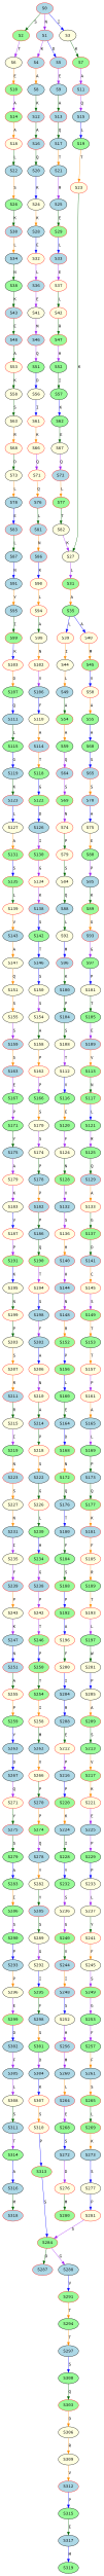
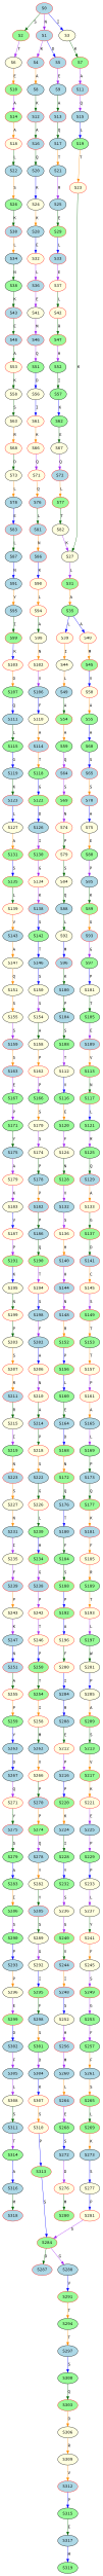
  strict digraph {
    fontname="Source Code Pro"
    node [color=black fillcolor=lightblue fontname="Source Code Pro" style=filled]
    edge [color=darkgreen fontname="Source Code Pro"]
    S0 [color=red]
    S1 [color=red]
    S2 [color=red fillcolor=palegreen]
    S3 [fillcolor=lightyellow]
    S4 [color=red]
    S5 [color=red]
    S6 [fillcolor=lightyellow]
    S7 [color=red fillcolor=palegreen]
    S8
    S9
    S10 [color=red fillcolor=palegreen]
    S11 [color=red]
    S12 [color=red]
    S13 [color=red]
    S14 [color=red fillcolor=palegreen]
    S15
    S16 [color=red]
    S17
    S18 [color=red fillcolor=lightyellow]
    S19 [fillcolor=palegreen]
    S20
    S21
    S22
    S23 [color=red fillcolor=lightyellow]
    S24 [fillcolor=lightyellow]
    S25
    S26 [fillcolor=palegreen]
    S27 [fillcolor=lightyellow]
    S28
    S29 [color=red fillcolor=palegreen]
    S30 [color=red]
    S31 [color=red fillcolor=palegreen]
    S32 [color=red fillcolor=lightyellow]
    S33 [color=red]
    S34
    S35 [fillcolor=palegreen]
    S36 [color=red]
    S37 [color=red fillcolor=lightyellow]
    S38 [fillcolor=palegreen]
    S39 [color=red fillcolor=lightyellow]
    S40 [color=red fillcolor=lightyellow]
    S41 [fillcolor=lightyellow]
    S42 [color=red fillcolor=lightyellow]
    S43 [color=red]
    S44 [fillcolor=lightyellow]
    S45 [color=red fillcolor=palegreen]
    S46 [color=red]
    S47 [color=red fillcolor=palegreen]
    S48 [color=red]
    S49
    S50 [color=red fillcolor=lightyellow]
    S51 [fillcolor=palegreen]
    S52 [fillcolor=palegreen]
    S53 [color=red fillcolor=lightyellow]
    S54 [color=red fillcolor=palegreen]
    S55 [fillcolor=palegreen]
    S56 [fillcolor=lightyellow]
    S57 [fillcolor=palegreen]
    S58 [fillcolor=lightyellow]
    S59 [fillcolor=palegreen]
    S60 [fillcolor=palegreen]
    S61 [color=red fillcolor=lightyellow]
    S62 [fillcolor=palegreen]
    S63 [fillcolor=lightyellow]
    S64 [color=red]
    S65 [color=red]
    S66 [color=red fillcolor=lightyellow]
    S67 [fillcolor=lightyellow]
    S68 [color=red fillcolor=lightyellow]
    S69 [color=red fillcolor=palegreen]
    S70 [color=red]
    S71 [color=red fillcolor=lightyellow]
    S72 [color=red]
    S73 [fillcolor=lightyellow]
    S74 [color=red fillcolor=lightyellow]
    S75 [fillcolor=lightyellow]
    S76 [color=red]
    S77 [color=red fillcolor=palegreen]
    S78
    S79 [color=red fillcolor=lightyellow]
    S80 [fillcolor=palegreen]
    S81 [color=red]
    S82 [fillcolor=lightyellow]
    S83 [color=red]
    S84 [fillcolor=lightyellow]
    S85
    S86 [color=red]
    S87
    S88
    S89 [color=red fillcolor=palegreen]
    S90 [color=red fillcolor=lightyellow]
    S91
    S92 [fillcolor=lightyellow]
    S93 [color=red]
    S94 [color=red fillcolor=lightyellow]
    S95
    S96 [color=red]
    S97 [fillcolor=palegreen]
    S98 [fillcolor=lightyellow]
    S99 [color=red fillcolor=palegreen]
    S100
    S101 [fillcolor=lightyellow]
    S102 [color=red fillcolor=lightyellow]
    S103 [color=red fillcolor=lightyellow]
    S104
    S105 [fillcolor=palegreen]
    S106
    S107 [fillcolor=palegreen]
-   S108 [fillcolor=lightyellow]
+   S108 [fillcolor=palegreen]
    S109 [color=red]
    S110 [fillcolor=lightyellow]
    S111
    S112 [fillcolor=lightyellow]
    S113 [color=red fillcolor=palegreen]
    S114 [color=red]
    S115 [fillcolor=palegreen]
    S116 [fillcolor=palegreen]
    S117 [color=red fillcolor=palegreen]
    S118 [fillcolor=palegreen]
    S119
    S120 [fillcolor=palegreen]
    S121 [fillcolor=palegreen]
    S122 [color=red fillcolor=palegreen]
    S123 [color=red]
    S124 [fillcolor=lightyellow]
    S125 [fillcolor=palegreen]
    S126
    S127 [fillcolor=lightyellow]
    S128 [color=red fillcolor=palegreen]
    S129 [color=red]
    S130 [color=red fillcolor=palegreen]
    S131 [color=red fillcolor=palegreen]
    S132
    S133 [color=red fillcolor=lightyellow]
    S134 [color=red fillcolor=lightyellow]
    S135 [color=red fillcolor=palegreen]
    S136 [color=red fillcolor=lightyellow]
    S137 [color=red fillcolor=palegreen]
    S138 [color=red]
    S139 [color=red fillcolor=lightyellow]
    S140 [color=red]
    S141 [color=red]
    S142 [fillcolor=palegreen]
    S143
    S144 [color=red]
    S145 [color=red fillcolor=lightyellow]
    S146
    S147 [fillcolor=lightyellow]
    S148 [color=red]
    S149 [color=red fillcolor=palegreen]
    S150 [fillcolor=lightyellow]
    S151 [fillcolor=lightyellow]
    S152 [color=red fillcolor=palegreen]
    S153 [fillcolor=palegreen]
    S154 [fillcolor=lightyellow]
    S155 [fillcolor=lightyellow]
    S156 [color=red fillcolor=palegreen]
    S157 [color=red fillcolor=lightyellow]
    S158 [fillcolor=lightyellow]
    S159 [color=red]
    S160 [fillcolor=palegreen]
    S161 [color=red fillcolor=lightyellow]
    S162 [color=red fillcolor=lightyellow]
    S163 [color=red]
    S164
    S165
    S166 [fillcolor=palegreen]
    S167 [fillcolor=palegreen]
    S168 [color=red fillcolor=palegreen]
    S169 [fillcolor=palegreen]
    S170 [fillcolor=lightyellow]
    S171 [fillcolor=palegreen]
    S172 [color=red fillcolor=palegreen]
    S173
    S174 [fillcolor=lightyellow]
    S175
    S176
    S177 [color=red fillcolor=palegreen]
    S178
    S179 [color=red fillcolor=lightyellow]
    S180
    S181 [color=red]
    S182 [color=red]
    S183 [fillcolor=lightyellow]
    S184 [fillcolor=palegreen]
    S185 [color=red fillcolor=lightyellow]
    S186
    S187 [color=red fillcolor=lightyellow]
    S188 [color=red fillcolor=palegreen]
    S189 [fillcolor=palegreen]
    S190 [color=red fillcolor=palegreen]
    S191 [color=red fillcolor=palegreen]
    S192 [color=red fillcolor=palegreen]
    S193 [color=red fillcolor=lightyellow]
    S194 [color=red fillcolor=lightyellow]
    S195 [fillcolor=lightyellow]
    S196 [color=red fillcolor=lightyellow]
    S197 [fillcolor=palegreen]
    S198
    S199 [color=red fillcolor=lightyellow]
    S200 [color=red fillcolor=lightyellow]
    S201 [fillcolor=lightyellow]
    S202
    S203 [fillcolor=lightyellow]
    S204
    S205 [fillcolor=lightyellow]
    S206 [color=red fillcolor=lightyellow]
    S207 [color=red fillcolor=lightyellow]
    S208
    S209 [color=red fillcolor=palegreen]
    S210 [color=red fillcolor=lightyellow]
    S211 [color=red]
    S212 [color=red fillcolor=lightyellow]
    S213 [fillcolor=palegreen]
    S214 [color=red]
    S215 [fillcolor=lightyellow]
    S216
    S217 [color=red fillcolor=palegreen]
    S218 [color=red fillcolor=lightyellow]
    S219 [fillcolor=palegreen]
    S220 [color=red fillcolor=palegreen]
    S221 [color=red fillcolor=lightyellow]
    S222
    S223 [color=red]
    S224
    S225
    S226 [color=red fillcolor=lightyellow]
    S227 [fillcolor=lightyellow]
    S228 [fillcolor=palegreen]
    S229 [fillcolor=palegreen]
    S230 [fillcolor=palegreen]
    S231
    S232 [fillcolor=palegreen]
    S233 [fillcolor=lightyellow]
    S234 [color=red fillcolor=palegreen]
    S235 [fillcolor=lightyellow]
    S236 [fillcolor=lightyellow]
    S237 [fillcolor=lightyellow]
    S238 [color=red]
    S239 [color=red]
    S240 [color=red fillcolor=palegreen]
    S241 [color=red fillcolor=lightyellow]
    S242 [color=red fillcolor=lightyellow]
    S243 [fillcolor=lightyellow]
    S244 [color=red]
    S245 [fillcolor=lightyellow]
-   S246 [color=red fillcolor=palegreen]
+   S246 [color=red fillcolor=lightyellow]
    S247
    S248 [color=red]
    S249 [color=red fillcolor=palegreen]
    S250 [color=red fillcolor=palegreen]
    S251 [color=red]
    S252 [fillcolor=lightyellow]
    S253 [fillcolor=palegreen]
    S254 [color=red fillcolor=palegreen]
    S255 [color=red fillcolor=lightyellow]
    S256 [color=red]
    S257 [fillcolor=palegreen]
    S258 [color=red fillcolor=lightyellow]
    S259 [fillcolor=palegreen]
    S260
    S261
    S262
    S263
    S264 [color=red]
    S265 [color=red fillcolor=palegreen]
    S266 [color=red fillcolor=lightyellow]
    S267
    S268 [fillcolor=palegreen]
    S269 [color=red fillcolor=palegreen]
    S270 [color=red]
    S271 [color=red fillcolor=lightyellow]
    S272
    S273
    S274 [color=red fillcolor=palegreen]
    S275 [color=red]
    S276 [color=red fillcolor=lightyellow]
    S277 [fillcolor=lightyellow]
    S278
    S279 [fillcolor=palegreen]
    S280 [color=red fillcolor=palegreen]
    S281 [color=red fillcolor=lightyellow]
    S282 [fillcolor=lightyellow]
    S283 [fillcolor=palegreen]
    S284 [color=red fillcolor=palegreen]
    S285 [color=red]
    S286 [fillcolor=palegreen]
    S287 [color=red]
    S288
    S289 [fillcolor=lightyellow]
    S290 [fillcolor=palegreen]
    S291 [color=red fillcolor=palegreen]
    S292 [fillcolor=lightyellow]
    S293
    S294 [fillcolor=palegreen]
    S295 [color=red fillcolor=palegreen]
    S296 [fillcolor=lightyellow]
    S297
    S298
    S299 [color=red fillcolor=palegreen]
    S300 [fillcolor=palegreen]
    S301 [fillcolor=palegreen]
    S302
    S303 [color=red fillcolor=palegreen]
    S304
    S305
    S306 [fillcolor=lightyellow]
    S307 [color=red fillcolor=lightyellow]
    S308 [fillcolor=lightyellow]
    S309 [fillcolor=lightyellow]
    S310 [color=red fillcolor=lightyellow]
    S311
    S312 [color=red]
    S313 [color=red fillcolor=palegreen]
    S314 [fillcolor=palegreen]
    S315 [fillcolor=palegreen]
    S316
    S317
    S318 [color=red]
    S319 [fillcolor=palegreen]
    S0 -> S1 [color=purple label=N]
    S0 -> S2 [label=S]
    S0 -> S3 [color=blue label=I]
    S1 -> S4 [color=purple label=K]
    S1 -> S5 [color=blue label=D]
    S2 -> S6 [color=purple label=T]
    S3 -> S7 [label=K]
    S4 -> S8 [color=darkorange label=A]
    S5 -> S9 [color=purple label=E]
    S6 -> S10 [color=darkorange label=E]
    S7 -> S11 [color=purple label=A]
    S8 -> S12 [label=K]
    S9 -> S13 [label=A]
    S10 -> S14 [color=purple label=A]
    S11 -> S15 [color=purple label=Q]
    S12 -> S16 [label=A]
    S13 -> S17 [label=Q]
    S14 -> S18 [color=darkorange label=A]
    S15 -> S19 [color=blue label=L]
    S16 -> S20 [label=Q]
    S17 -> S21 [color=darkorange label=T]
    S18 -> S22 [label=L]
    S19 -> S23 [color=darkorange label=T]
    S20 -> S24 [color=blue label=K]
    S21 -> S25 [color=purple label=R]
    S22 -> S26 [color=darkorange label=S]
    S23 -> S27 [label=K]
    S24 -> S28 [color=darkorange label=K]
    S25 -> S29 [label=E]
    S26 -> S30 [label=K]
    S27 -> S31 [color=purple label=L]
    S28 -> S32 [color=blue label=E]
    S29 -> S33 [color=blue label=L]
    S30 -> S34 [color=darkorange label=L]
    S31 -> S35 [color=darkorange label=A]
    S32 -> S36 [color=purple label=L]
    S33 -> S37 [color=purple label=E]
    S34 -> S38 [label=N]
    S35 -> S39 [color=blue label=L]
    S35 -> S40 [color=blue label=A]
    S36 -> S41 [color=purple label=E]
    S37 -> S42 [label=L]
    S38 -> S43 [label=K]
    S39 -> S44 [color=darkorange label=I]
    S40 -> S45 [color=darkorange label=M]
    S41 -> S46 [color=purple label=M]
    S42 -> S47 [label=R]
    S43 -> S48 [label=E]
    S44 -> S49 [color=darkorange label=L]
    S45 -> S50 [color=blue label=V]
    S46 -> S51 [color=purple label=Q]
    S47 -> S52 [color=purple label=H]
    S48 -> S53 [label=A]
    S49 -> S54 [label=A]
    S50 -> S55 [color=darkorange label=A]
    S51 -> S56 [color=blue label=D]
    S52 -> S57 [label=I]
    S53 -> S58 [label=K]
    S54 -> S59 [color=darkorange label=A]
    S55 -> S60 [color=blue label=A]
    S56 -> S61 [color=blue label=I]
    S57 -> S62 [color=blue label=K]
    S58 -> S63 [label=S]
    S59 -> S64 [color=purple label=Q]
    S60 -> S65 [color=blue label=S]
    S61 -> S66 [color=darkorange label=K]
    S62 -> S67 [label=E]
    S63 -> S68 [color=darkorange label=R]
    S64 -> S69 [color=purple label=S]
    S65 -> S70 [color=darkorange label=S]
    S66 -> S71 [color=purple label=Q]
    S67 -> S72 [color=purple label=Q]
    S68 -> S73 [label=D]
    S69 -> S74 [color=purple label=N]
    S70 -> S75 [color=blue label=A]
    S71 -> S76 [color=darkorange label=Q]
    S72 -> S77 [color=darkorange label=L]
    S73 -> S78 [color=darkorange label=L]
    S74 -> S79 [label=P]
    S75 -> S80 [color=darkorange label=E]
    S76 -> S81 [label=L]
    S77 -> S82 [label=T]
    S78 -> S83 [color=blue label=E]
    S79 -> S84 [label=S]
    S80 -> S85 [color=purple label=P]
    S81 -> S86 [color=darkorange label=N]
    S82 -> S27 [color=purple label=K]
    S83 -> S87 [label=L]
    S84 -> S88 [label=Q]
    S85 -> S89 [label=K]
    S86 -> S90 [color=blue label=K]
    S87 -> S91 [color=blue label=N]
    S88 -> S92 [label=L]
    S89 -> S93 [color=darkorange label=G]
    S90 -> S94 [color=darkorange label=L]
    S91 -> S95 [color=darkorange label=Y]
    S92 -> S96 [color=blue label=M]
    S93 -> S97 [color=purple label=G]
    S94 -> S98 [label=A]
    S95 -> S99 [label=I]
    S96 -> S100 [label=K]
    S97 -> S101 [color=blue label=P]
    S98 -> S102 [color=darkorange label=N]
    S99 -> S103 [color=blue label=K]
    S100 -> S104 [label=P]
    S101 -> S105 [label=T]
    S102 -> S106 [color=purple label=V]
    S103 -> S107 [color=darkorange label=D]
    S104 -> S108 [label=S]
    S105 -> S109 [color=purple label=E]
    S106 -> S110 [color=blue label=F]
    S107 -> S111 [color=blue label=Q]
    S108 -> S112 [color=purple label=T]
    S109 -> S113 [color=darkorange label=V]
    S110 -> S114 [color=darkorange label=A]
    S111 -> S115 [label=L]
    S112 -> S116 [color=blue label=V]
    S113 -> S117 [label=N]
    S114 -> S118 [color=darkorange label=T]
    S115 -> S119 [color=blue label=G]
    S116 -> S120 [color=darkorange label=E]
    S117 -> S121 [color=blue label=L]
    S118 -> S122 [color=blue label=G]
    S119 -> S123 [label=K]
    S120 -> S124 [color=purple label=F]
    S121 -> S125 [color=purple label=R]
    S122 -> S126 [color=blue label=D]
    S123 -> S127 [color=blue label=L]
    S124 -> S128 [label=N]
    S125 -> S129 [label=Q]
    S126 -> S130 [color=purple label=I]
    S127 -> S131 [color=darkorange label=A]
    S128 -> S132 [color=purple label=V]
    S129 -> S133 [color=darkorange label=A]
    S130 -> S134 [color=purple label=G]
    S131 -> S135 [color=blue label=S]
    S132 -> S136 [color=purple label=S]
    S133 -> S137 [label=G]
    S134 -> S138 [color=purple label=K]
    S135 -> S139 [label=L]
    S136 -> S140 [color=darkorange label=H]
    S137 -> S141 [label=D]
    S138 -> S142 [color=blue label=S]
    S139 -> S143 [color=darkorange label=V]
    S140 -> S144 [color=purple label=H]
    S141 -> S145 [color=darkorange label=C]
    S142 -> S146 [color=blue label=T]
    S143 -> S147 [color=darkorange label=A]
    S144 -> S148 [color=purple label=N]
    S145 -> S149 [color=purple label=S]
    S146 -> S150 [color=blue label=S]
    S147 -> S151 [color=darkorange label=Q]
    S148 -> S152 [color=darkorange label=R]
    S149 -> S153 [color=darkorange label=T]
    S150 -> S154 [color=purple label=S]
    S151 -> S155 [color=darkorange label=S]
    S152 -> S156 [color=blue label=P]
    S153 -> S157 [color=darkorange label=T]
    S154 -> S158 [label=A]
    S155 -> S159 [color=purple label=S]
    S156 -> S160 [color=blue label=L]
    S157 -> S161 [color=purple label=P]
    S158 -> S162 [color=darkorange label=P]
    S159 -> S163 [color=darkorange label=S]
    S160 -> S164 [label=E]
    S161 -> S165 [color=darkorange label=A]
    S162 -> S166 [color=purple label=P]
    S163 -> S167 [color=purple label=E]
    S164 -> S168 [color=blue label=D]
    S165 -> S169 [color=purple label=L]
    S166 -> S170 [color=darkorange label=S]
    S167 -> S171 [color=purple label=P]
    S168 -> S172 [color=darkorange label=N]
    S169 -> S173 [label=P]
    S170 -> S174 [color=purple label=S]
    S171 -> S175 [label=Y]
    S172 -> S176 [label=Q]
    S173 -> S177 [label=Q]
    S174 -> S178 [label=P]
    S175 -> S179 [color=purple label=A]
    S176 -> S180 [color=blue label=T]
    S177 -> S181 [color=darkorange label=K]
    S178 -> S182 [color=darkorange label=P]
    S179 -> S183 [color=purple label=K]
    S180 -> S184 [label=F]
    S181 -> S185 [color=darkorange label=F]
    S182 -> S186 [label=P]
    S183 -> S187 [color=blue label=V]
    S184 -> S188 [label=S]
    S185 -> S189 [color=darkorange label=R]
    S186 -> S190 [label=Q]
    S187 -> S191 [color=purple label=P]
    S188 -> S192 [color=blue label=P]
    S189 -> S193 [color=darkorange label=T]
    S190 -> S194 [color=purple label=T]
    S191 -> S195 [color=blue label=K]
    S192 -> S196 [color=blue label=A]
    S193 -> S197 [color=purple label=L]
    S194 -> S198 [color=blue label=S]
    S195 -> S199 [label=N]
    S196 -> S200 [label=F]
    S197 -> S201 [label=W]
    S198 -> S202 [color=purple label=F]
    S199 -> S203 [label=P]
    S200 -> S204 [color=blue label=I]
    S201 -> S205 [color=blue label=P]
    S202 -> S206 [color=blue label=A]
    S203 -> S207 [color=darkorange label=S]
    S204 -> S208 [color=blue label=R]
    S205 -> S209 [color=darkorange label=A]
    S206 -> S210 [color=purple label=N]
    S207 -> S211 [color=darkorange label=R]
    S208 -> S212 [label=E]
    S209 -> S213 [label=S]
    S210 -> S214 [label=A]
    S211 -> S215 [label=R]
    S212 -> S216 [color=purple label=P]
    S213 -> S217 [color=darkorange label=V]
    S214 -> S218 [label=P]
    S215 -> S219 [color=purple label=I]
    S216 -> S220 [color=blue label=P]
    S217 -> S221 [color=darkorange label=K]
    S218 -> S222 [color=darkorange label=S]
    S219 -> S223 [color=darkorange label=N]
    S220 -> S224 [color=darkorange label=K]
    S221 -> S225 [color=purple label=E]
    S222 -> S226 [label=G]
    S223 -> S227 [color=darkorange label=S]
    S224 -> S228 [label=I]
    S225 -> S229 [color=purple label=P]
    S226 -> S230 [label=L]
    S227 -> S231 [color=darkorange label=N]
    S228 -> S232 [color=blue label=Y]
    S229 -> S233 [color=blue label=P]
    S230 -> S234 [color=blue label=H]
    S231 -> S235 [color=purple label=I]
    S232 -> S236 [color=purple label=S]
    S233 -> S237 [color=purple label=L]
    S234 -> S238 [color=purple label=G]
    S235 -> S239 [color=purple label=F]
    S236 -> S240 [color=purple label=G]
    S237 -> S241 [label=Y]
    S238 -> S242 [color=purple label=P]
    S239 -> S243 [color=darkorange label=P]
    S240 -> S244 [label=V]
    S241 -> S245 [color=darkorange label=F]
    S242 -> S246 [color=purple label=T]
    S243 -> S247 [color=purple label=K]
    S244 -> S248 [color=darkorange label=I]
    S245 -> S249 [color=purple label=S]
    S246 -> S250 [color=blue label=P]
    S247 -> S251 [color=blue label=N]
    S248 -> S252 [color=blue label=S]
    S249 -> S253 [color=purple label=G]
    S250 -> S254 [label=T]
    S251 -> S255 [label=A]
    S252 -> S256 [color=purple label=H]
    S253 -> S257 [color=purple label=F]
    S254 -> S258 [color=darkorange label=I]
    S255 -> S259 [color=darkorange label=P]
    S256 -> S260 [color=purple label=M]
    S257 -> S261 [color=darkorange label=F]
    S258 -> S262 [label=M]
    S259 -> S263 [color=blue label=Y]
    S260 -> S264 [color=darkorange label=L]
    S261 -> S265 [color=darkorange label=S]
    S262 -> S266 [color=darkorange label=V]
    S263 -> S267 [color=blue label=D]
    S264 -> S268 [color=purple label=E]
    S265 -> S269 [label=L]
    S266 -> S270 [label=P]
    S267 -> S271 [color=purple label=Q]
    S268 -> S272 [color=blue label=S]
    S269 -> S273 [color=darkorange label=K]
    S270 -> S274 [color=darkorange label=P]
    S271 -> S275 [label=Y]
    S272 -> S276 [color=purple label=D]
    S273 -> S277 [color=blue label=S]
    S274 -> S278 [color=purple label=Q]
    S275 -> S279 [label=S]
    S276 -> S280 [label=M]
    S277 -> S281 [color=blue label=P]
    S278 -> S282 [color=darkorange label=Y]
    S279 -> S283 [color=blue label=A]
    S281 -> S284 [color=purple label=S]
    S282 -> S285 [label=Y]
    S283 -> S286 [color=darkorange label=I]
    S284 -> S287 [label=D]
    S284 -> S288 [color=purple label=G]
    S285 -> S289 [label=S]
    S286 -> S290 [color=purple label=S]
    S288 -> S291 [color=blue label=V]
    S289 -> S292 [color=purple label=G]
    S290 -> S293 [color=blue label=P]
    S291 -> S294 [color=darkorange label=T]
    S292 -> S295 [color=blue label=I]
    S293 -> S296 [color=darkorange label=P]
    S294 -> S297 [color=darkorange label=T]
    S295 -> S298 [label=F]
    S296 -> S299 [color=purple label=E]
    S297 -> S300 [color=blue label=S]
    S298 -> S301 [color=darkorange label=S]
    S299 -> S302 [color=blue label=D]
    S300 -> S303 [label=Q]
    S301 -> S304 [color=purple label=D]
    S302 -> S305 [color=purple label=F]
    S303 -> S306 [color=darkorange label=D]
    S304 -> S307 [color=blue label=K]
    S305 -> S308 [color=purple label=L]
    S306 -> S309 [color=darkorange label=R]
    S307 -> S310 [color=darkorange label=S]
    S308 -> S311 [label=S]
    S309 -> S312 [color=darkorange label=V]
    S310 -> S313 [color=blue label=P]
    S311 -> S314 [color=purple label=T]
    S312 -> S315 [color=blue label=P]
    S313 -> S284 [color=blue label=S]
    S314 -> S316 [color=blue label=A]
    S315 -> S317 [label=E]
    S316 -> S318 [label=M]
    S317 -> S319 [color=blue label=M]
  }
